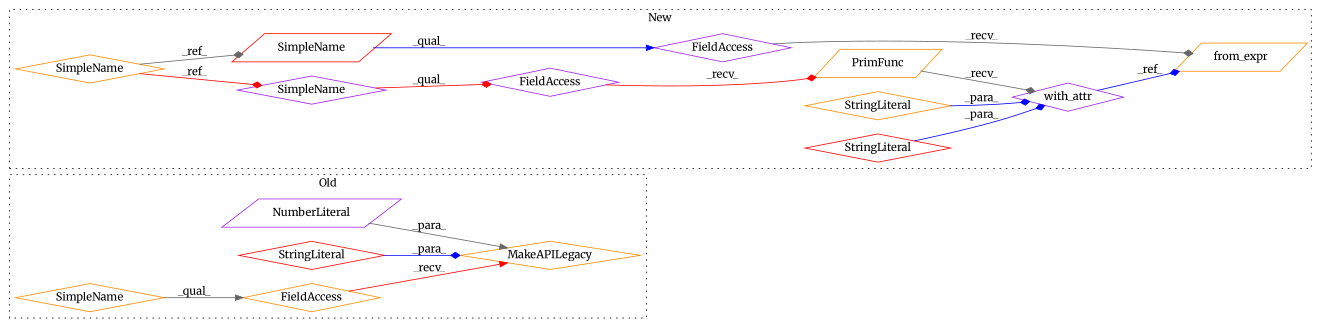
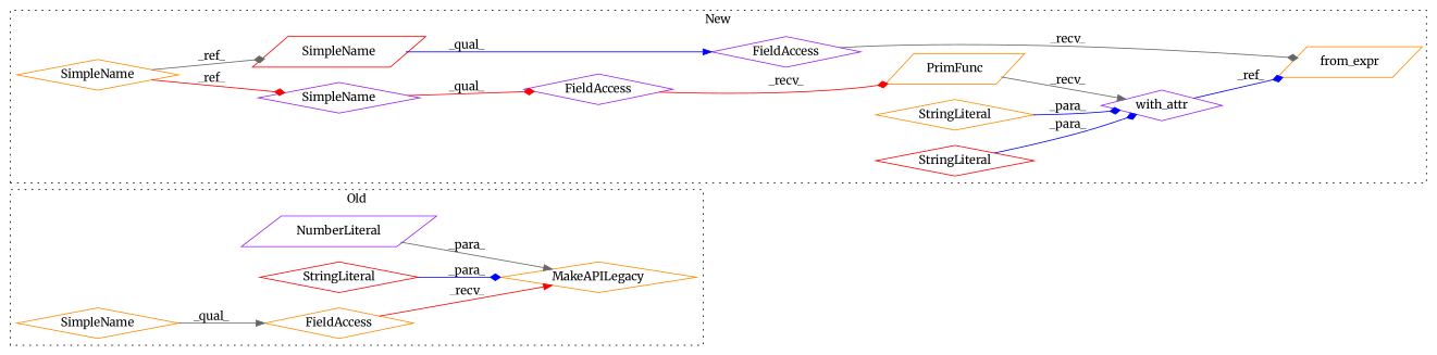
  digraph {
    fontname=Merriweather
    rankdir=LR
    node [a=32 color=darkorange fontname=Merriweather l=3 s=2096 shape=diamond]
    edge [arrowhead=diamond color=gray40 fontname=Merriweather]
    n1 [l="14,1" label=MakeAPILegacy s="2108,2154"]
    n2 [a=34 color=purple l=1 label=NumberLiteral s=2148 shape=parallelogram]
    n3 [a=22 l=11 label=FieldAccess]
    n4 [a=45 color=red l=6 label=StringLiteral s=2127]
    n5 [a=42 label=SimpleName]
    n6 [l="10,1" label=from_expr s="1738,1818" shape=parallelogram]
    n7 [color=purple l="10,1" label=with_attr s="1785,1817"]
    n8 [a=22 color=purple l=12 label=FieldAccess s=1725]
    n9 [l="9,1" label=PrimFunc s="1756,1783" shape=parallelogram]
    n10 [a=42 label=SimpleName s=1322]
    n11 [a=22 color=purple l=7 label=FieldAccess s=1748]
    n12 [a=45 color=red l=6 label=StringLiteral s=1811]
    n13 [a=45 l=15 label=StringLiteral s=1795]
    n14 [a=42 color=red label=SimpleName s=1725 shape=parallelogram]
    n15 [a=42 color=purple label=SimpleName s=1748]
    subgraph cluster_1 {
      label=Old
      style=dotted
      n1
      n2
      n3
      n4
      n5
    }
    subgraph cluster_2 {
      label=New
      style=dotted
      n6
      n7
      n8
      n9
      n10
      n11
      n12
      n13
      n14
      n15
    }
    n2 -> n1 [arrowhead=normal label=_para_]
    n3 -> n1 [arrowhead=normal color=red label=_recv_]
    n4 -> n1 [color=blue label=_para_]
    n5 -> n3 [arrowhead=normal label=_qual_]
    n7 -> n6 [color=blue label=_ref_]
    n8 -> n6 [label=_recv_]
-   n9 -> n7 [label=_recv_]
+   n9 -> n7 [arrowhead=normal label=_recv_]
    n10 -> n14 [label=_ref_]
    n10 -> n15 [color=red label=_ref_]
    n11 -> n9 [color=red label=_recv_]
    n12 -> n7 [color=blue label=_para_]
    n13 -> n7 [color=blue label=_para_]
    n14 -> n8 [arrowhead=normal color=blue label=_qual_]
    n15 -> n11 [color=red label=_qual_]
  }
